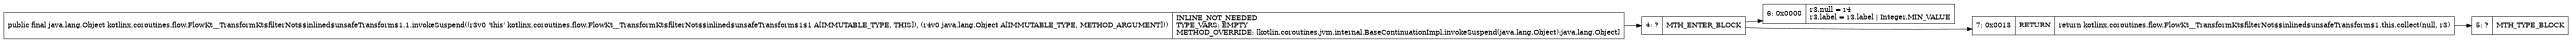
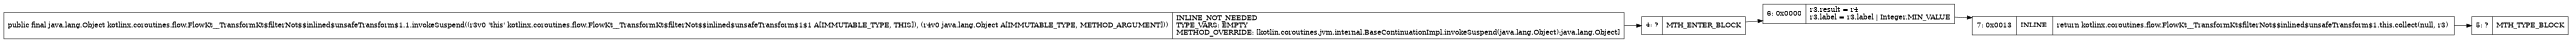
  digraph {
    rankdir=LR
    node [shape=record]
    n1 [label="{4\:\ ?|MTH_ENTER_BLOCK\l}"]
-   n2 [label="{6\:\ 0x0000|r3.null = r4\lr3.label = r3.label \| Integer.MIN_VALUE\l}"]
-   n3 [label="{7\:\ 0x0013|RETURN\l|return kotlinx.coroutines.flow.FlowKt__TransformKt$filterNot$$inlined$unsafeTransform$1.this.collect(null, r3)\l}"]
+   n2 [label="{6\:\ 0x0000|r3.result = r4\lr3.label = r3.label \| Integer.MIN_VALUE\l}"]
+   n3 [label="{7\:\ 0x0013|INLINE\l|return kotlinx.coroutines.flow.FlowKt__TransformKt$filterNot$$inlined$unsafeTransform$1.this.collect(null, r3)\l}"]
    n4 [label="{5\:\ ?|MTH_TYPE_BLOCK\l}"]
    n5 [label="{public final java.lang.Object kotlinx.coroutines.flow.FlowKt__TransformKt$filterNot$$inlined$unsafeTransform$1.1.invokeSuspend((r3v0 'this' kotlinx.coroutines.flow.FlowKt__TransformKt$filterNot$$inlined$unsafeTransform$1$1 A[IMMUTABLE_TYPE, THIS]), (r4v0 java.lang.Object A[IMMUTABLE_TYPE, METHOD_ARGUMENT]))  | INLINE_NOT_NEEDED\lTYPE_VARS: EMPTY\lMETHOD_OVERRIDE: [kotlin.coroutines.jvm.internal.BaseContinuationImpl.invokeSuspend(java.lang.Object):java.lang.Object]\l}"]
    n1 -> n2
-   n1 -> n3
+   n2 -> n3
    n3 -> n4
    n5 -> n1
  }
